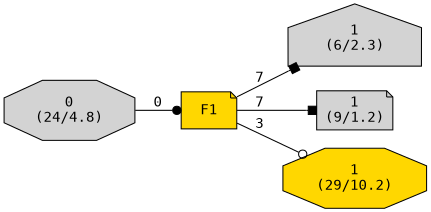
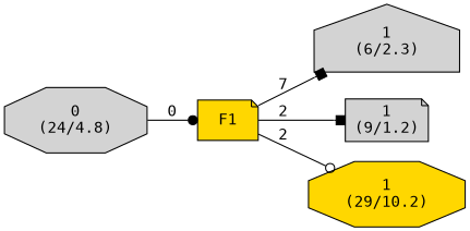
  digraph {
    fontname="DejaVu Sans Mono"
    rankdir=LR
    node [fillcolor=lightgrey fontname="DejaVu Sans Mono" shape=note style=filled]
    edge [arrowhead=box fontname="DejaVu Sans Mono"]
    n1 [fillcolor=gold label="F1\n"]
    n2 [label="1\n(6/2.3)" shape=house]
    n3 [label="1\n(9/1.2)"]
    n4 [fillcolor=gold label="1\n(29/10.2)" shape=octagon]
    n5 [label="0\n(24/4.8)" shape=octagon]
    n1 -> n2 [label=7]
-   n1 -> n3 [label=7]
-   n1 -> n4 [arrowhead=odot label=3]
+   n1 -> n3 [label=2]
+   n1 -> n4 [arrowhead=odot label=2]
    n5 -> n1 [arrowhead=dot label=0]
  }
